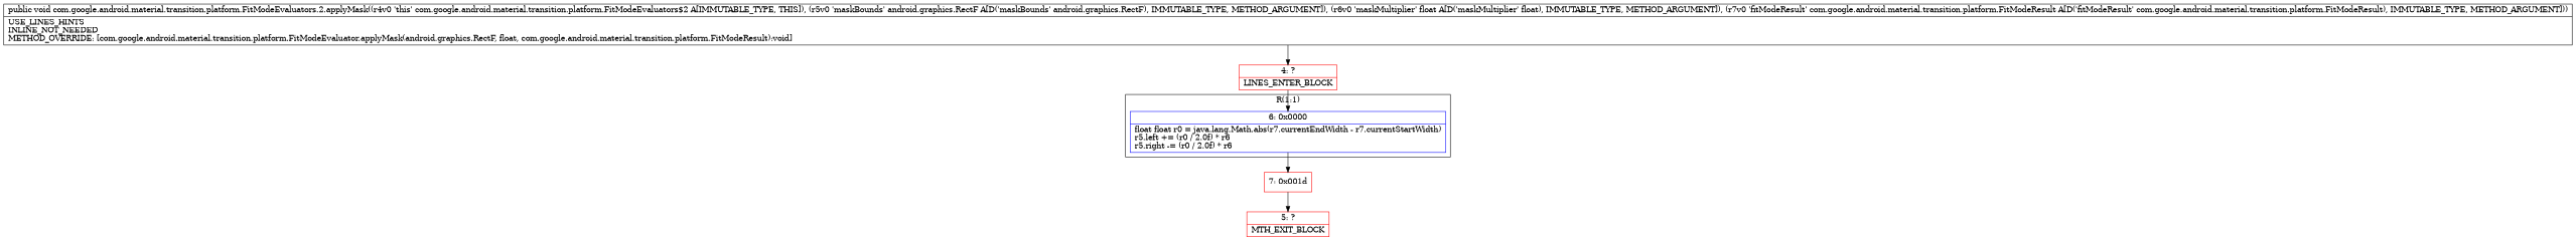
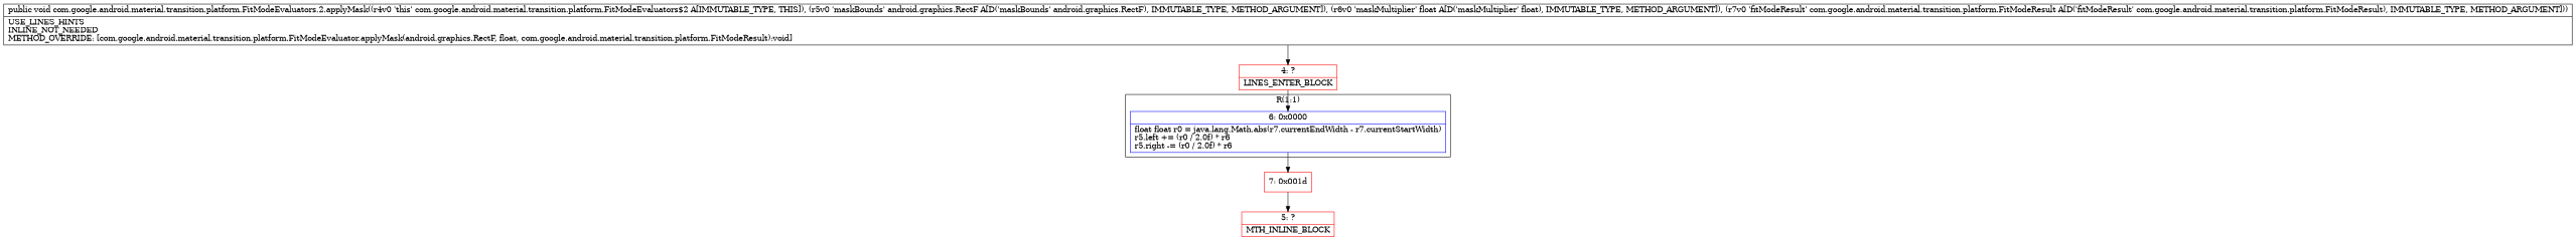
  digraph {
    node [color=red shape=record]
    n1 [color=blue label="{6\:\ 0x0000|float float r0 = java.lang.Math.abs(r7.currentEndWidth \- r7.currentStartWidth)\lr5.left += (r0 \/ 2.0f) * r6\lr5.right \-= (r0 \/ 2.0f) * r6\l}"]
    n2 [label="{7\:\ 0x001d}"]
-   n3 [label="{5\:\ ?|MTH_EXIT_BLOCK\l}"]
+   n3 [label="{5\:\ ?|MTH_INLINE_BLOCK\l}"]
    n4 [label="{4\:\ ?|LINES_ENTER_BLOCK\l}"]
    n5 [label="{public void com.google.android.material.transition.platform.FitModeEvaluators.2.applyMask((r4v0 'this' com.google.android.material.transition.platform.FitModeEvaluators$2 A[IMMUTABLE_TYPE, THIS]), (r5v0 'maskBounds' android.graphics.RectF A[D('maskBounds' android.graphics.RectF), IMMUTABLE_TYPE, METHOD_ARGUMENT]), (r6v0 'maskMultiplier' float A[D('maskMultiplier' float), IMMUTABLE_TYPE, METHOD_ARGUMENT]), (r7v0 'fitModeResult' com.google.android.material.transition.platform.FitModeResult A[D('fitModeResult' com.google.android.material.transition.platform.FitModeResult), IMMUTABLE_TYPE, METHOD_ARGUMENT]))  | USE_LINES_HINTS\lINLINE_NOT_NEEDED\lMETHOD_OVERRIDE: [com.google.android.material.transition.platform.FitModeEvaluator.applyMask(android.graphics.RectF, float, com.google.android.material.transition.platform.FitModeResult):void]\l}" color=""]
    subgraph cluster_1 {
      label="R(1:1)"
      n1
    }
    n1 -> n2
    n2 -> n3
    n4 -> n1
    n5 -> n4
  }
